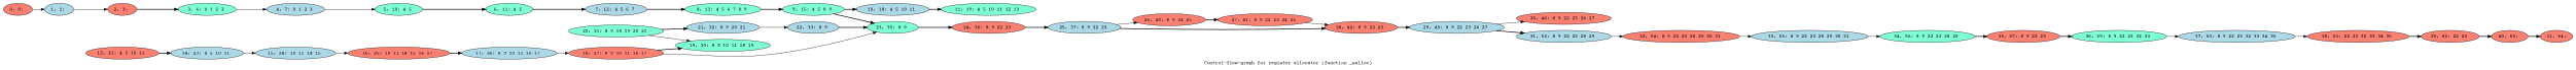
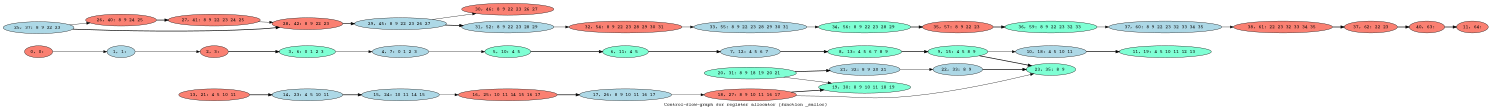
  digraph {
    fontname="Courier Prime"
    label="Control-flow-graph for register allocator (function _salloc)"
    rankdir=LR
    node [fillcolor=salmon fontname="Courier Prime" style=filled]
    edge [fontname="Courier Prime" style=bold]
    n1 [label="0, 0: "]
    n2 [fillcolor=lightblue label="1, 1: "]
    n3 [label="2, 3: "]
    n4 [fillcolor=aquamarine label="3, 6: 0 1 2 3 "]
    n5 [fillcolor=lightblue label="4, 7: 0 1 2 3 "]
    n6 [fillcolor=aquamarine label="5, 10: 4 5 "]
    n7 [fillcolor=aquamarine label="6, 11: 4 5 "]
    n8 [fillcolor=lightblue label="7, 12: 4 5 6 7 "]
    n9 [fillcolor=aquamarine label="8, 13: 4 5 6 7 8 9 "]
    n10 [fillcolor=aquamarine label="9, 15: 4 5 8 9 "]
    n11 [fillcolor=lightblue label="10, 18: 4 5 10 11 "]
    n12 [fillcolor=aquamarine label="23, 35: 8 9 "]
    n13 [fillcolor=aquamarine label="11, 19: 4 5 10 11 12 13 "]
-   n14 [label="24, 36: 8 9 22 23 "]
    n15 [label="13, 21: 4 5 10 11 "]
    n16 [fillcolor=lightblue label="14, 23: 4 5 10 11 "]
    n17 [fillcolor=lightblue label="15, 24: 10 11 14 15 "]
    n18 [label="16, 25: 10 11 14 15 16 17 "]
    n19 [fillcolor=lightblue label="17, 26: 8 9 10 11 16 17 "]
    n20 [label="18, 27: 8 9 10 11 16 17 "]
    n21 [fillcolor=aquamarine label="19, 30: 8 9 10 11 18 19 "]
    n22 [fillcolor=aquamarine label="20, 31: 8 9 18 19 20 21 "]
    n23 [fillcolor=lightblue label="21, 32: 8 9 20 21 "]
    n24 [fillcolor=lightblue label="22, 33: 8 9 "]
    n25 [fillcolor=lightblue label="25, 37: 8 9 22 23 "]
    n26 [label="26, 40: 8 9 24 25 "]
    n27 [label="28, 42: 8 9 22 23 "]
    n28 [label="27, 41: 8 9 22 23 24 25 "]
    n29 [fillcolor=lightblue label="29, 45: 8 9 22 23 26 27 "]
    n30 [label="30, 46: 8 9 22 23 26 27 "]
    n31 [fillcolor=lightblue label="31, 52: 8 9 22 23 28 29 "]
    n32 [label="32, 54: 8 9 22 23 28 29 30 31 "]
    n33 [fillcolor=lightblue label="33, 55: 8 9 22 23 28 29 30 31 "]
    n34 [fillcolor=aquamarine label="34, 56: 8 9 22 23 28 29 "]
    n35 [label="35, 57: 8 9 22 23 "]
    n36 [fillcolor=aquamarine label="36, 59: 8 9 22 23 32 33 "]
    n37 [fillcolor=lightblue label="37, 60: 8 9 22 23 32 33 34 35 "]
    n38 [label="38, 61: 22 23 32 33 34 35 "]
-   n39 [label="39, 62: 22 23 "]
+   n39 [label="37, 62: 22 23"]
    n40 [label="40, 63: "]
    n41 [label="11, 64:"]
    n1 -> n2 [style=solid]
    n2 -> n3 [style=solid]
    n3 -> n4
    n4 -> n5 [style=solid]
    n5 -> n6 [style=solid]
    n6 -> n7
    n7 -> n8
    n8 -> n9
    n9 -> n10
-   n10 -> n11
+   n10 -> n11 [style=solid]
    n10 -> n12
    n11 -> n13
-   n12 -> n14
-   n14 -> n25
    n15 -> n16
-   n16 -> n17 [style=solid]
+   n16 -> n17
    n17 -> n18 [style=solid]
    n18 -> n19
    n19 -> n20 [style=solid]
    n20 -> n12 [style=solid]
    n20 -> n21
    n22 -> n21 [style=solid]
    n22 -> n23
    n23 -> n24 [style=solid]
    n24 -> n12
    n25 -> n26 [style=solid]
    n25 -> n27
    n26 -> n28
    n27 -> n29
    n28 -> n27 [style=solid]
    n29 -> n30 [style=solid]
    n29 -> n31
    n31 -> n32 [style=solid]
    n32 -> n33 [style=solid]
    n33 -> n34 [style=solid]
    n34 -> n35
    n35 -> n36
    n36 -> n37 [style=solid]
    n37 -> n38 [style=solid]
    n38 -> n39
    n39 -> n40
    n40 -> n41
  }
